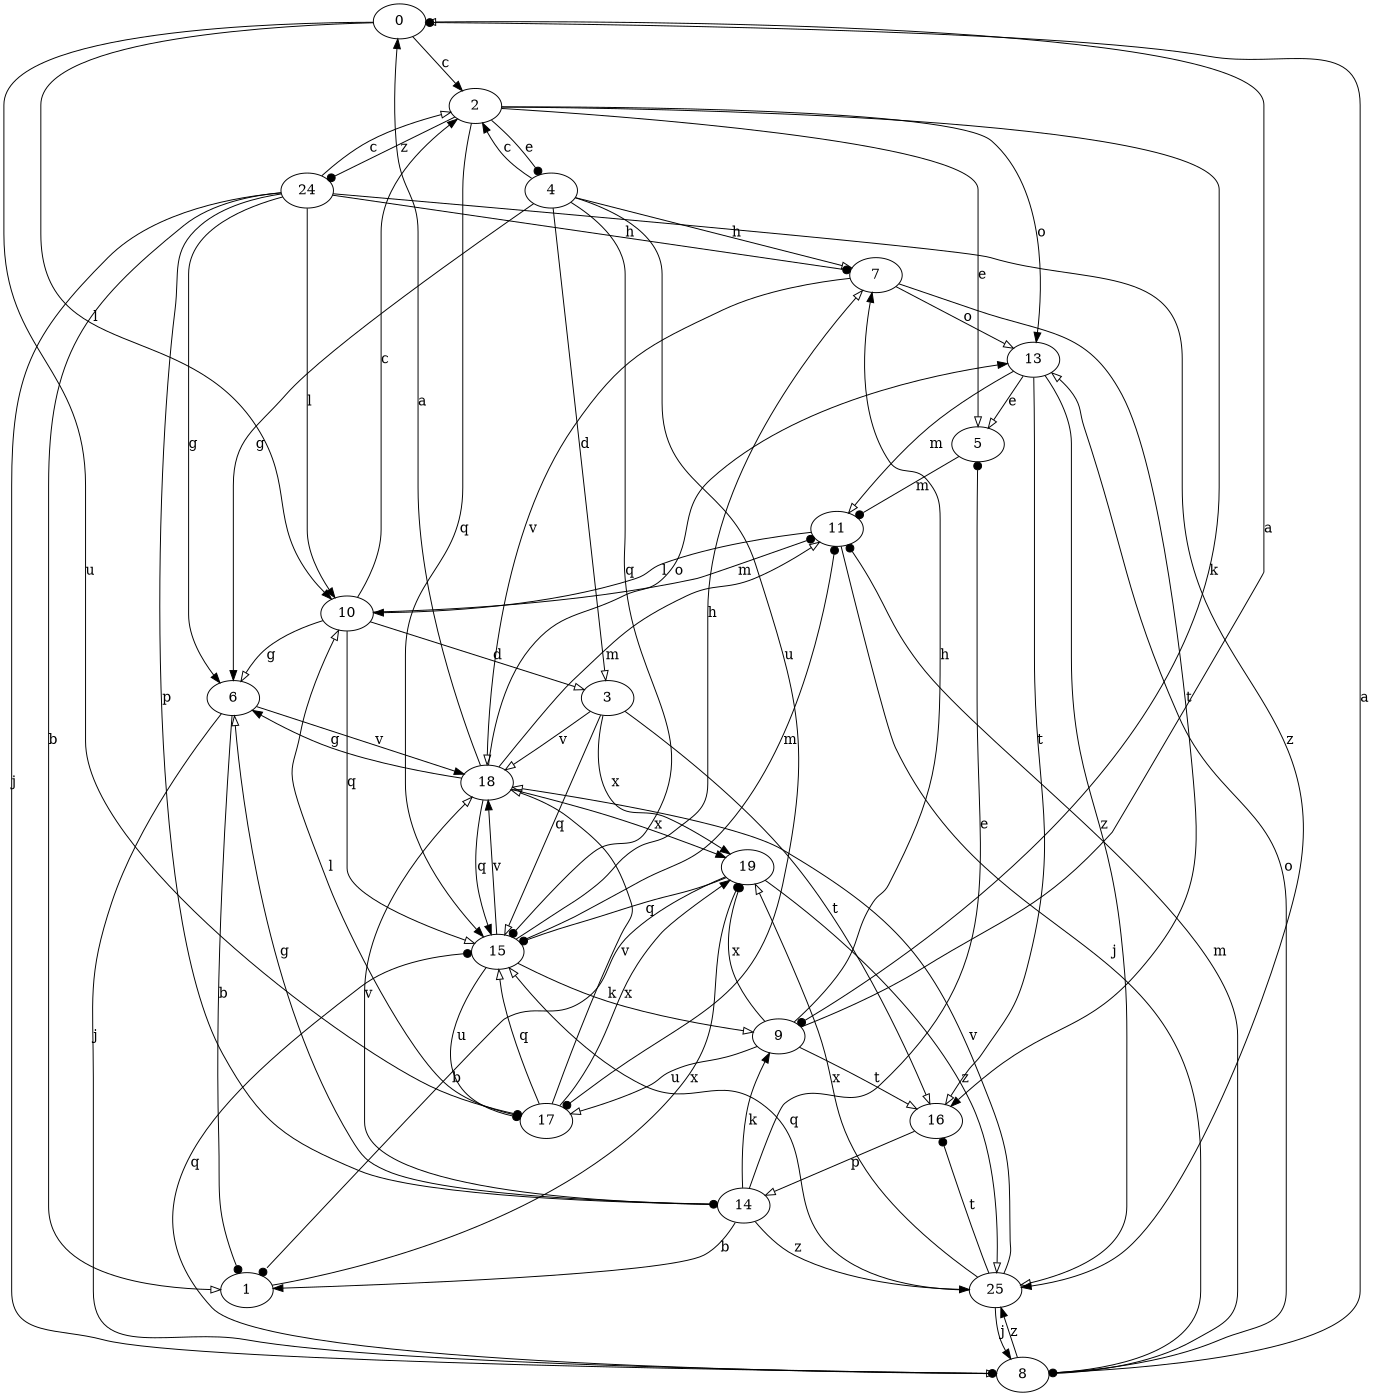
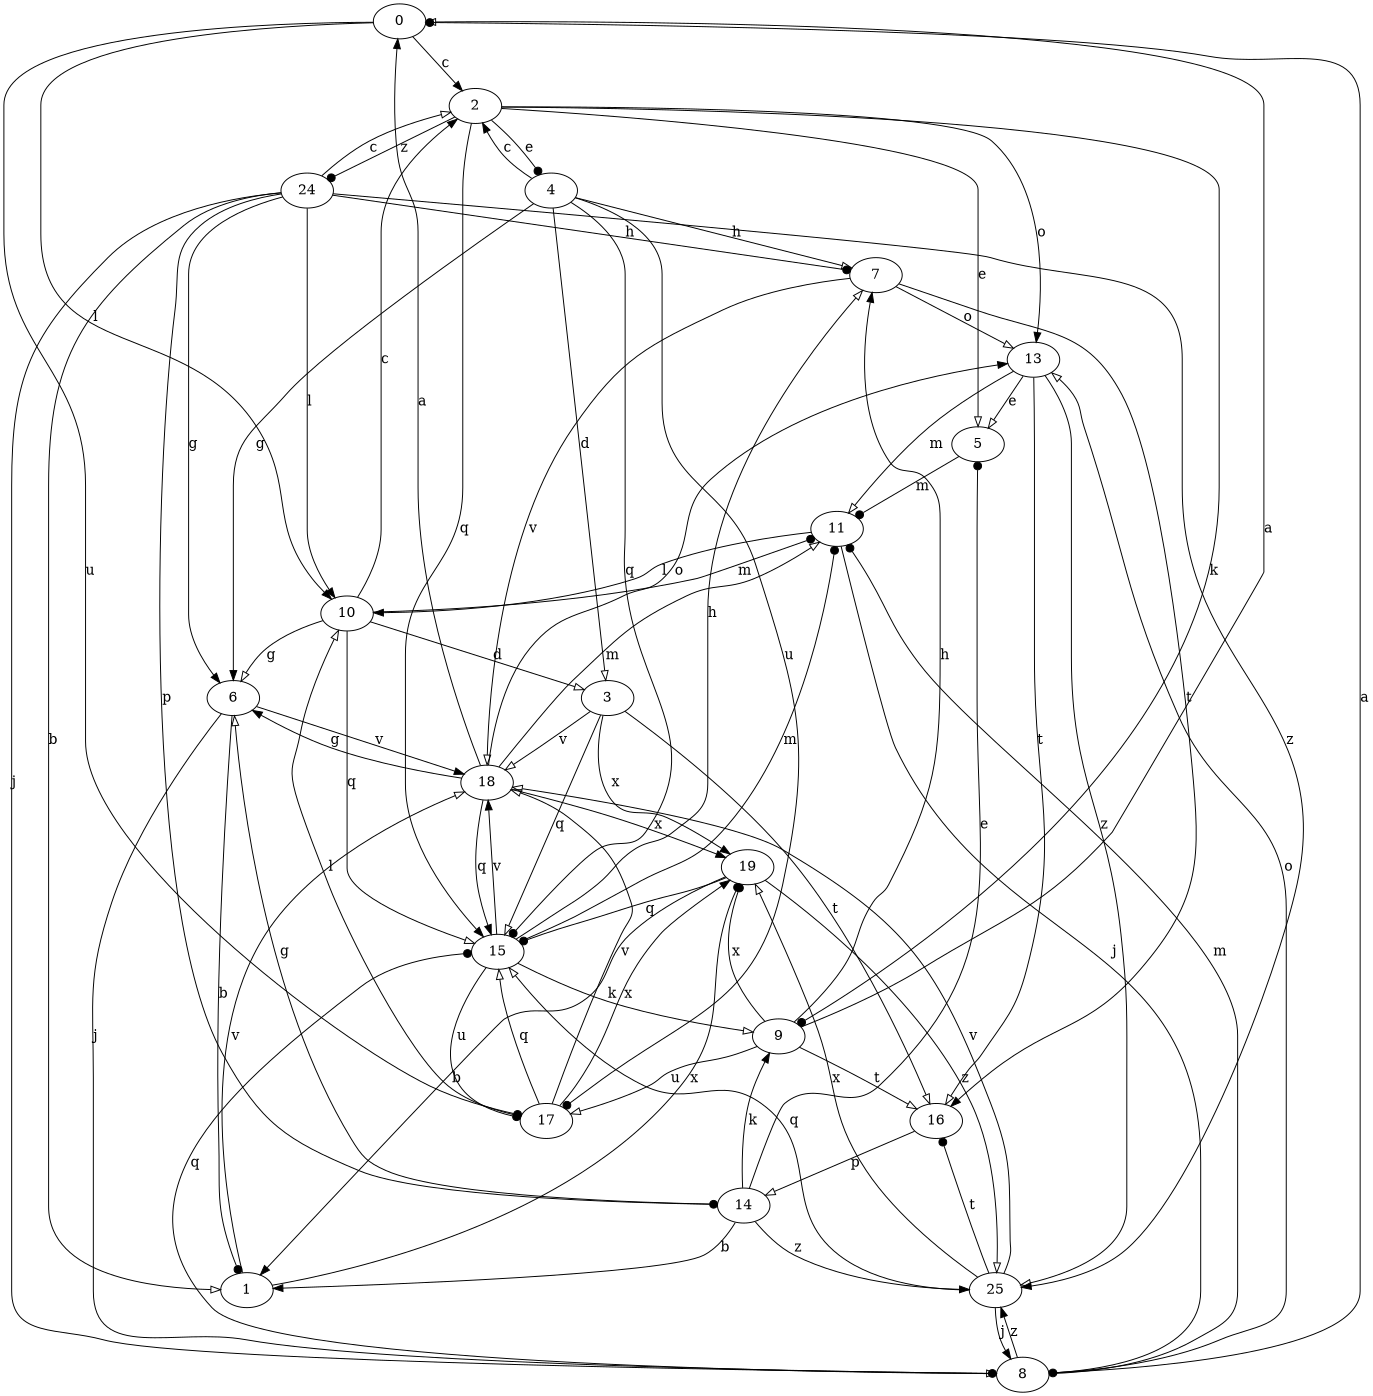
  strict digraph {
    edge [arrowhead=onormal]
    0
    2
    10
    17
    4
    5
    9
    13
    15
    24
    3
    6
    11
    19
    18
    1
    25
    7
    16
    14
    8
    0 -> 2 [arrowhead=normal label=c]
    0 -> 10 [arrowhead=normal label=l]
    0 -> 17 [arrowhead=dot label=u]
    2 -> 4 [arrowhead=dot label=e]
    2 -> 5 [label=e]
    2 -> 9 [arrowhead=dot label=k]
    2 -> 13 [arrowhead=normal label=o]
    2 -> 15 [arrowhead=normal label=q]
    2 -> 24 [arrowhead=dot label=z]
    10 -> 2 [arrowhead=normal label=c]
    10 -> 15 [label=q]
    10 -> 3 [label=d]
    10 -> 6 [label=g]
    10 -> 11 [arrowhead=dot label=m]
    17 -> 10 [label=l]
    17 -> 15 [label=q]
    17 -> 19 [arrowhead=normal label=x]
    17 -> 18 [label=v]
    4 -> 2 [arrowhead=normal label=c]
    4 -> 17 [arrowhead=dot label=u]
    4 -> 15 [arrowhead=dot label=q]
    4 -> 3 [label=d]
    4 -> 6 [arrowhead=normal label=g]
    4 -> 7 [label=h]
    5 -> 11 [arrowhead=dot label=m]
    9 -> 0 [label=a]
    9 -> 17 [label=u]
    9 -> 19 [arrowhead=dot label=x]
    9 -> 7 [arrowhead=normal label=h]
    9 -> 16 [label=t]
    13 -> 5 [label=e]
    13 -> 11 [label=m]
    13 -> 25 [label=z]
    13 -> 16 [label=t]
    15 -> 17 [arrowhead=dot label=u]
    15 -> 9 [label=k]
    15 -> 11 [arrowhead=dot label=m]
    15 -> 18 [arrowhead=normal label=v]
    15 -> 7 [label=h]
    24 -> 2 [label=c]
    24 -> 10 [arrowhead=normal label=l]
    24 -> 6 [arrowhead=normal label=g]
    24 -> 1 [label=b]
    24 -> 25 [arrowhead=normal label=z]
    24 -> 7 [arrowhead=dot label=h]
    24 -> 14 [arrowhead=dot label=p]
    24 -> 8 [arrowhead=dot label=j]
    3 -> 15 [label=q]
    3 -> 19 [arrowhead=normal label=x]
    3 -> 18 [label=v]
    3 -> 16 [label=t]
    6 -> 18 [arrowhead=normal label=v]
    6 -> 1 [arrowhead=dot label=b]
    6 -> 8 [label=j]
    11 -> 10 [arrowhead=normal label=l]
    11 -> 8 [arrowhead=dot label=j]
    19 -> 15 [arrowhead=dot label=q]
-   19 -> 1 [arrowhead=dot label=b]
+   19 -> 1 [arrowhead=normal label=b]
    19 -> 25 [label=z]
    18 -> 0 [arrowhead=normal label=a]
    18 -> 13 [arrowhead=normal label=o]
    18 -> 15 [arrowhead=normal label=q]
    18 -> 6 [arrowhead=normal label=g]
    18 -> 11 [label=m]
    18 -> 19 [arrowhead=normal label=x]
    1 -> 19 [arrowhead=dot label=x]
    25 -> 15 [label=q]
    25 -> 19 [label=x]
    25 -> 18 [label=v]
    25 -> 16 [arrowhead=dot label=t]
    25 -> 8 [arrowhead=normal label=j]
    7 -> 13 [label=o]
    7 -> 18 [label=v]
    7 -> 16 [arrowhead=normal label=t]
    16 -> 14 [label=p]
    14 -> 5 [arrowhead=dot label=e]
    14 -> 9 [arrowhead=normal label=k]
    14 -> 6 [label=g]
-   14 -> 18 [label=v]
+   1 -> 18 [label=v]
    14 -> 1 [arrowhead=normal label=b]
    14 -> 25 [arrowhead=normal label=z]
    8 -> 0 [arrowhead=dot label=a]
    8 -> 13 [label=o]
    8 -> 15 [arrowhead=dot label=q]
    8 -> 11 [arrowhead=dot label=m]
    8 -> 25 [arrowhead=normal label=z]
  }
